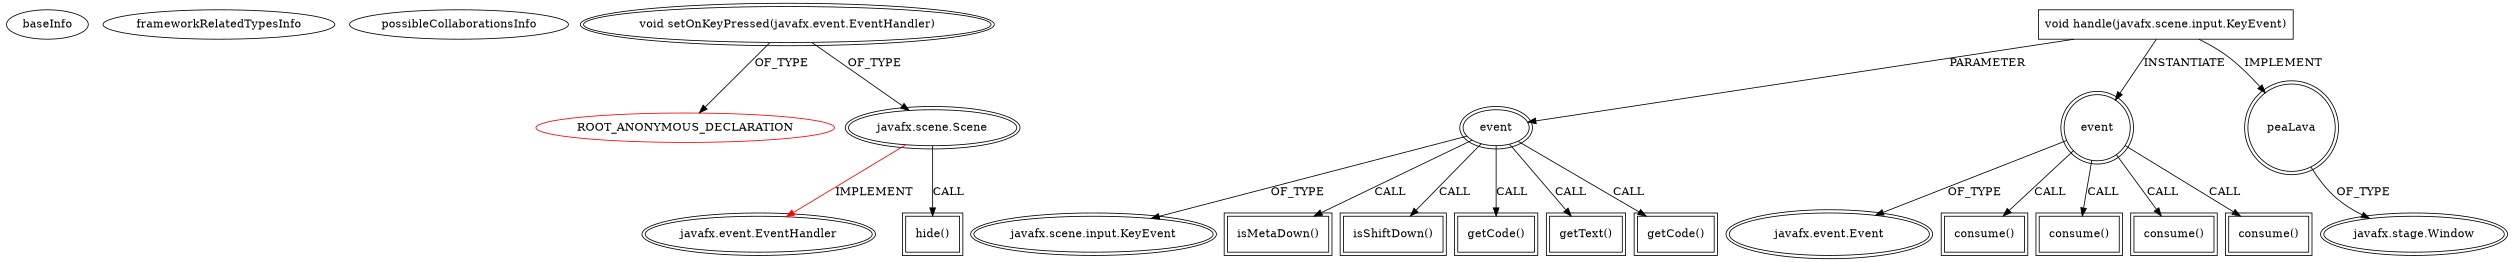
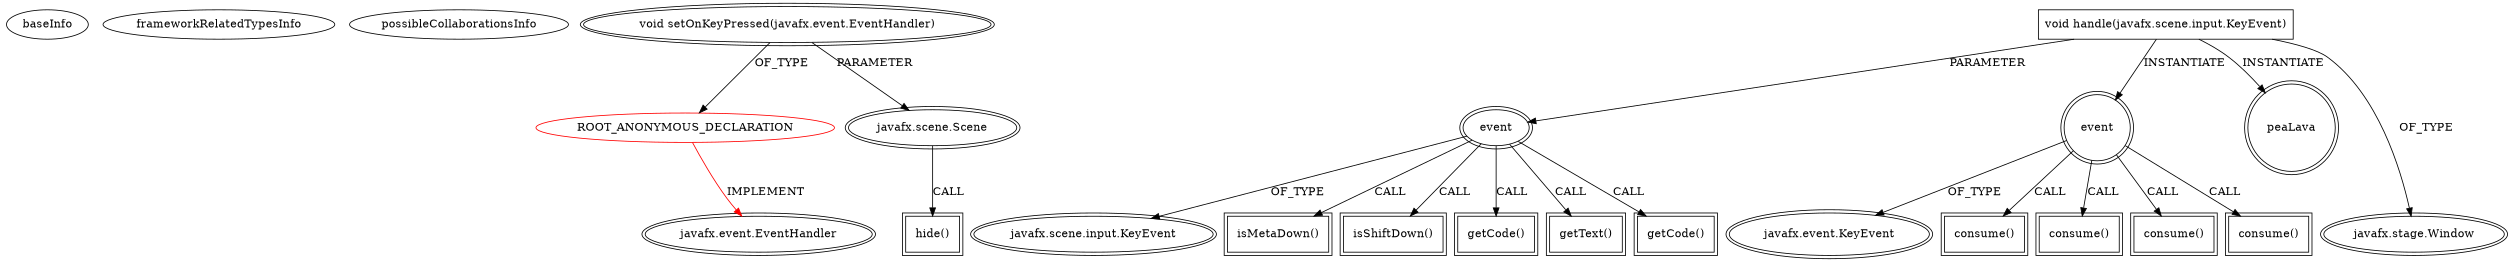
  digraph {
    node [isFrameworkType=true vertexType=INSIDE_CALL peripheries=2]
    baseInfo [category=extension_graph graphId=4695 isAnonymous=true possibleRelation=false isFrameworkType="" vertexType="" peripheries=""]
    frameworkRelatedTypesInfo [0="javafx.event.EventHandler" isFrameworkType="" vertexType="" peripheries=""]
    possibleCollaborationsInfo [isFrameworkType="" vertexType="" peripheries=""]
    n4 [color=red isFrameworkType=false label=ROOT_ANONYMOUS_DECLARATION vertexType=ROOT_ANONYMOUS_DECLARATION peripheries=""]
    n5 [label="javafx.event.EventHandler" vertexType=FRAMEWORK_INTERFACE_TYPE]
    n6 [isFrameworkType=false label="void handle(javafx.scene.input.KeyEvent)" shape=box vertexType=OVERRIDING_METHOD_DECLARATION peripheries=""]
    n7 [label=event vertexType=PARAMETER_DECLARATION]
    n8 [label=event shape=circle vertexType=VARIABLE_EXPRESION]
    n9 [label=peaLava shape=circle vertexType=VARIABLE_EXPRESION]
    n10 [label="void setOnKeyPressed(javafx.event.EventHandler)" vertexType=OUTSIDE_CALL]
    n11 [label="javafx.scene.Scene" vertexType=FRAMEWORK_CLASS_TYPE]
    n12 [label="hide()" shape=box]
    n13 [label="javafx.scene.input.KeyEvent" vertexType=FRAMEWORK_CLASS_TYPE]
    n14 [label="isMetaDown()" shape=box]
    n15 [label="isShiftDown()" shape=box]
    n16 [label="getCode()" shape=box]
    n17 [label="getText()" shape=box]
    n18 [label="getCode()" shape=box]
-   n19 [label="javafx.event.Event" vertexType=FRAMEWORK_CLASS_TYPE]
+   n19 [label="javafx.event.KeyEvent" vertexType=FRAMEWORK_CLASS_TYPE]
    n20 [label="consume()" shape=box]
    n21 [label="consume()" shape=box]
    n22 [label="consume()" shape=box]
    n23 [label="consume()" shape=box]
    n24 [label="javafx.stage.Window" vertexType=FRAMEWORK_CLASS_TYPE]
-   n11 -> n5 [color=red label=IMPLEMENT]
+   n4 -> n5 [color=red label=IMPLEMENT]
    n6 -> n7 [label=PARAMETER]
    n6 -> n8 [label=INSTANTIATE]
-   n6 -> n9 [label=IMPLEMENT]
+   n6 -> n9 [label=INSTANTIATE]
    n7 -> n13 [label=OF_TYPE]
    n7 -> n14 [label=CALL]
    n7 -> n15 [label=CALL]
    n7 -> n16 [label=CALL]
    n7 -> n17 [label=CALL]
    n7 -> n18 [label=CALL]
    n8 -> n19 [label=OF_TYPE]
    n8 -> n20 [label=CALL]
    n8 -> n21 [label=CALL]
    n8 -> n22 [label=CALL]
    n8 -> n23 [label=CALL]
-   n9 -> n24 [label=OF_TYPE]
+   n6 -> n24 [label=OF_TYPE]
    n10 -> n4 [label=OF_TYPE]
-   n10 -> n11 [label=OF_TYPE]
+   n10 -> n11 [label=PARAMETER]
    n11 -> n12 [label=CALL]
  }
